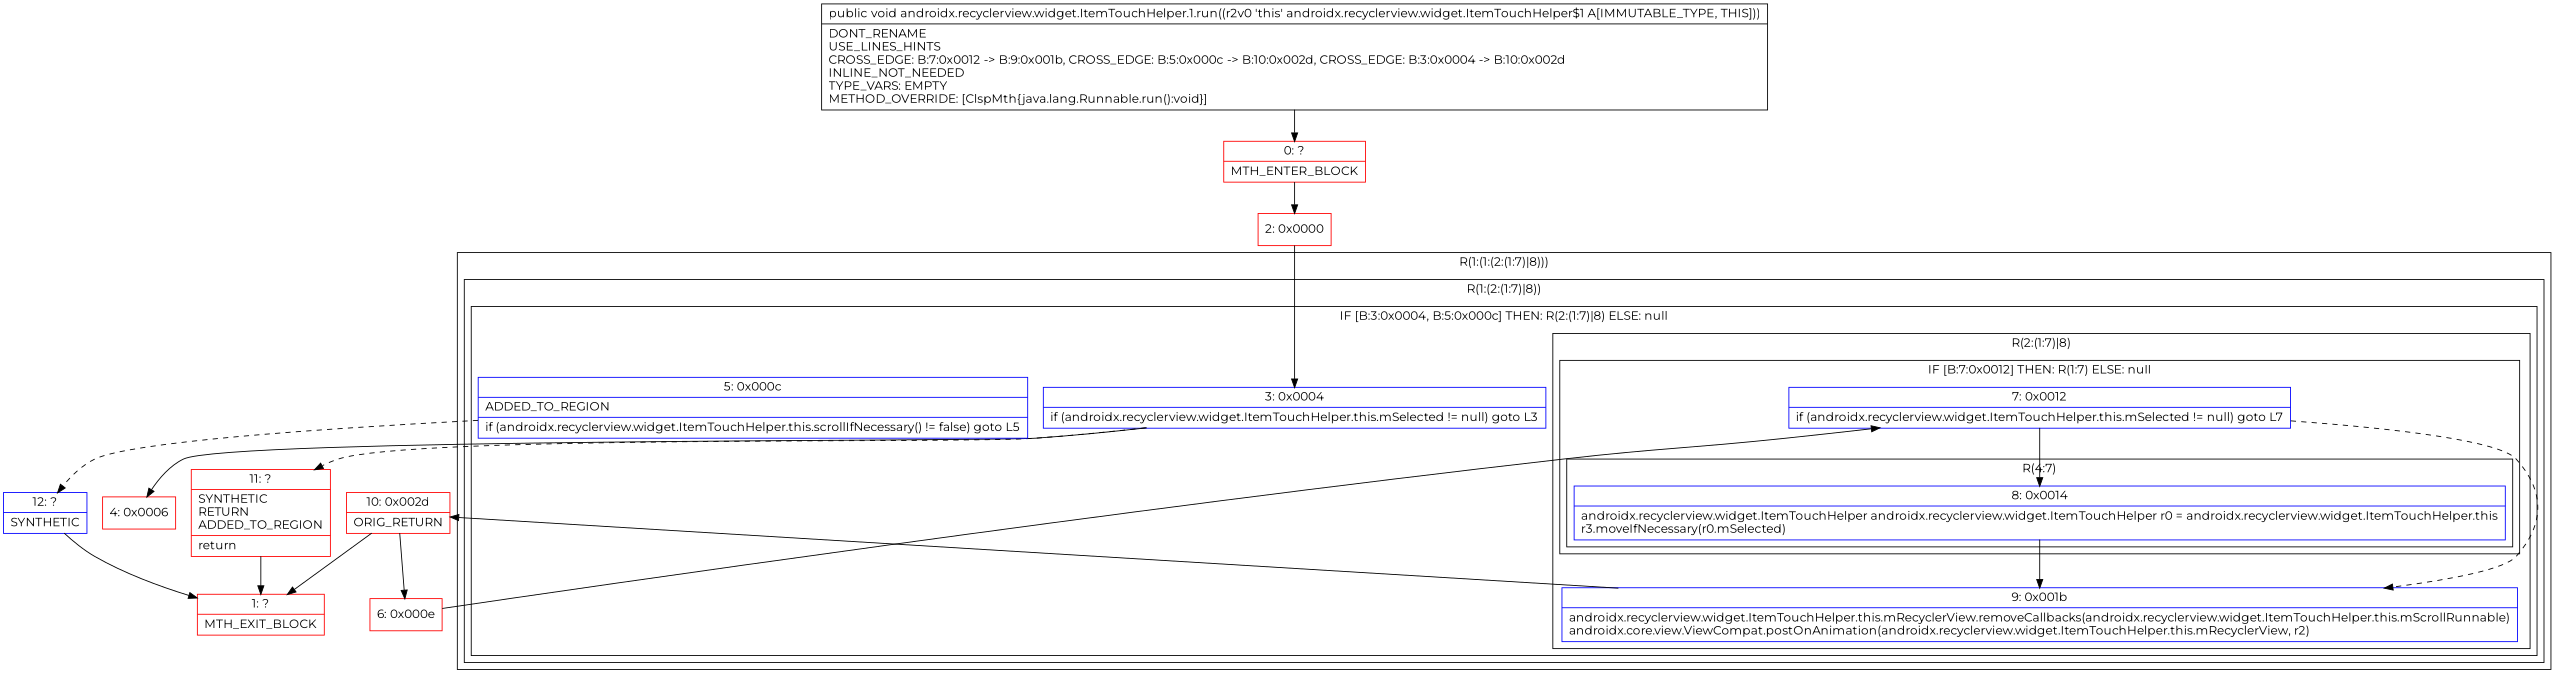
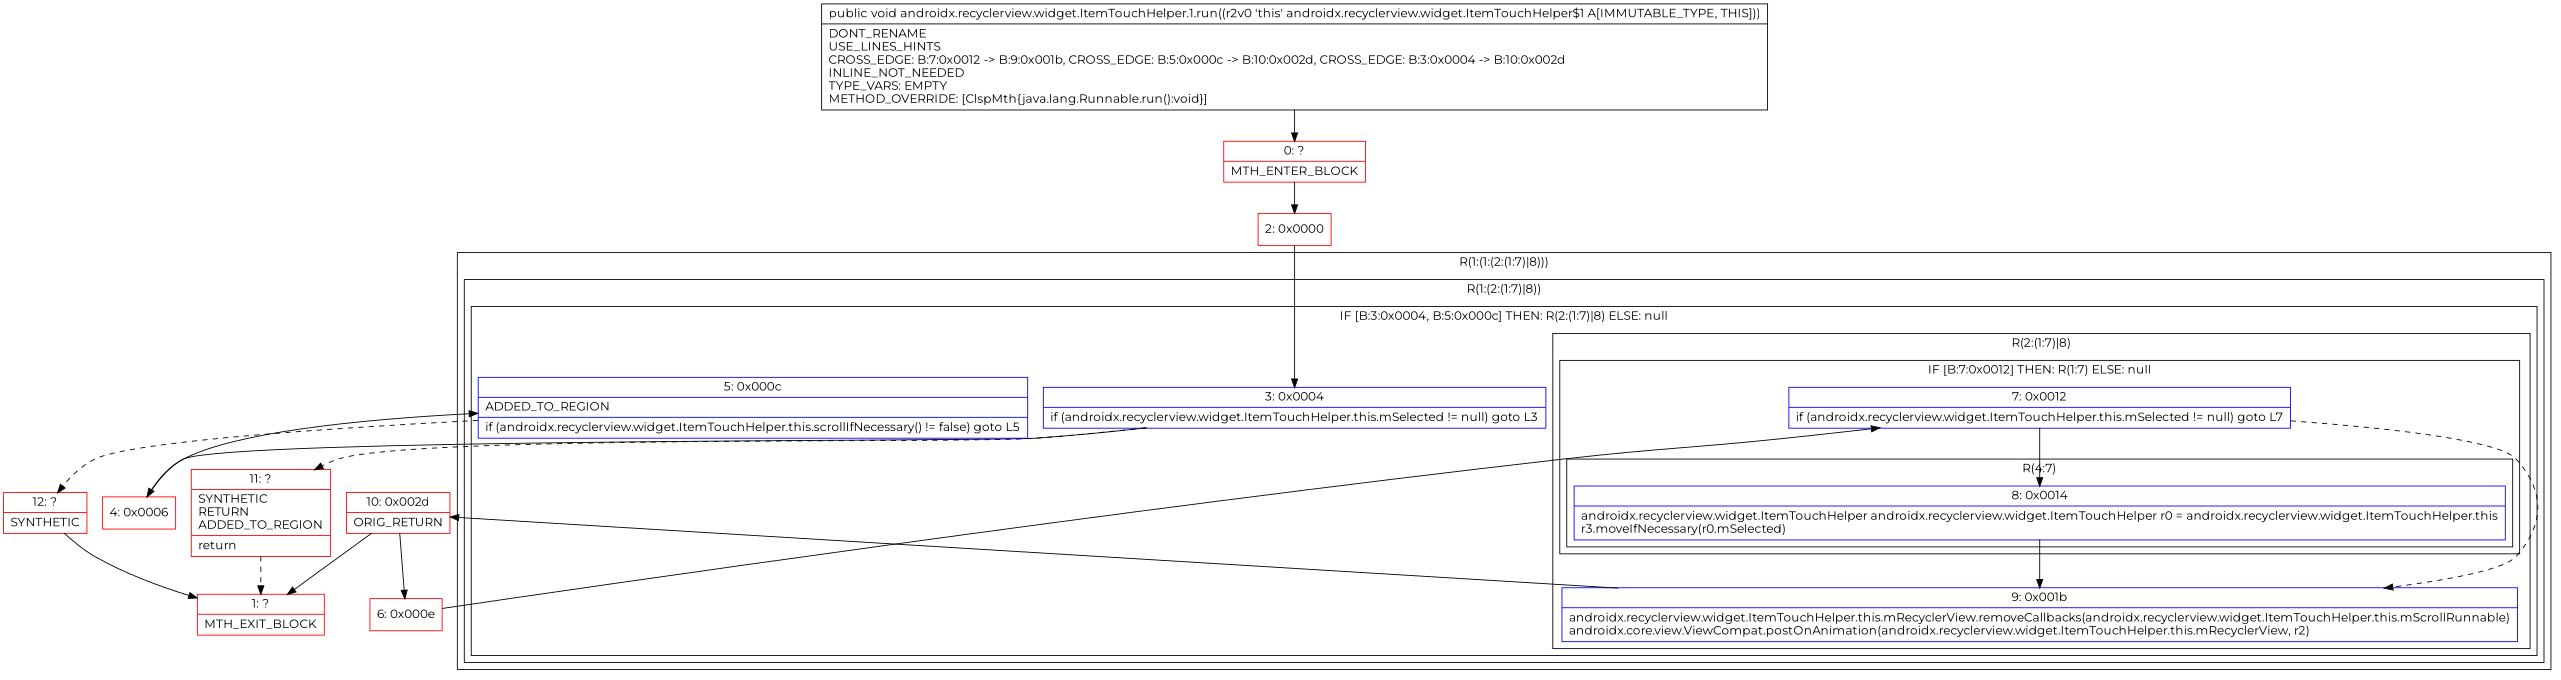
  digraph {
    fontname=Montserrat
    node [color=red fontname=Montserrat shape=record]
    edge [fontname=Montserrat]
    n1 [color=blue label="{8\:\ 0x0014|androidx.recyclerview.widget.ItemTouchHelper androidx.recyclerview.widget.ItemTouchHelper r0 = androidx.recyclerview.widget.ItemTouchHelper.this\lr3.moveIfNecessary(r0.mSelected)\l}"]
    n2 [color=blue label="{7\:\ 0x0012|if (androidx.recyclerview.widget.ItemTouchHelper.this.mSelected != null) goto L7\l}"]
    n3 [color=blue label="{9\:\ 0x001b|androidx.recyclerview.widget.ItemTouchHelper.this.mRecyclerView.removeCallbacks(androidx.recyclerview.widget.ItemTouchHelper.this.mScrollRunnable)\landroidx.core.view.ViewCompat.postOnAnimation(androidx.recyclerview.widget.ItemTouchHelper.this.mRecyclerView, r2)\l}"]
    n4 [color=blue label="{3\:\ 0x0004|if (androidx.recyclerview.widget.ItemTouchHelper.this.mSelected != null) goto L3\l}"]
    n5 [color=blue label="{5\:\ 0x000c|ADDED_TO_REGION\l|if (androidx.recyclerview.widget.ItemTouchHelper.this.scrollIfNecessary() != false) goto L5\l}"]
    n6 [label="{10\:\ 0x002d|ORIG_RETURN\l}"]
    n7 [label="{4\:\ 0x0006}"]
    n8 [label="{11\:\ ?|SYNTHETIC\lRETURN\lADDED_TO_REGION\l|return\l}"]
-   n9 [color=blue label="{12\:\ ?|SYNTHETIC\l}"]
+   n9 [label="{12\:\ ?|SYNTHETIC\l}"]
    n10 [label="{1\:\ ?|MTH_EXIT_BLOCK\l}"]
    n11 [label="{6\:\ 0x000e}"]
    n12 [label="{0\:\ ?|MTH_ENTER_BLOCK\l}"]
    n13 [label="{2\:\ 0x0000}"]
    n14 [label="{public void androidx.recyclerview.widget.ItemTouchHelper.1.run((r2v0 'this' androidx.recyclerview.widget.ItemTouchHelper$1 A[IMMUTABLE_TYPE, THIS]))  | DONT_RENAME\lUSE_LINES_HINTS\lCROSS_EDGE: B:7:0x0012 \-\> B:9:0x001b, CROSS_EDGE: B:5:0x000c \-\> B:10:0x002d, CROSS_EDGE: B:3:0x0004 \-\> B:10:0x002d\lINLINE_NOT_NEEDED\lTYPE_VARS: EMPTY\lMETHOD_OVERRIDE: [ClspMth\{java.lang.Runnable.run():void\}]\l}" color=""]
    subgraph cluster_1 {
      label="R(1:(1:(2:(1:7)|8)))"
      subgraph cluster_2 {
        label="R(1:(2:(1:7)|8))"
        subgraph cluster_3 {
          label="IF [B:3:0x0004, B:5:0x000c] THEN: R(2:(1:7)|8) ELSE: null"
          n4
          n5
          subgraph cluster_4 {
            label="R(2:(1:7)|8)"
            n3
            subgraph cluster_5 {
              label="IF [B:7:0x0012] THEN: R(1:7) ELSE: null"
              n2
              subgraph cluster_6 {
                label="R(4:7)"
                n1
              }
            }
          }
        }
      }
    }
    n1 -> n3
    n2 -> n1
    n2 -> n3 [style=dashed]
    n3 -> n6
    n4 -> n7
    n4 -> n8 [style=dashed]
    n5 -> n9 [style=dashed]
    n6 -> n10
    n6 -> n11
-   n8 -> n10
+   n7 -> n5
+   n8 -> n10 [style=dashed]
    n9 -> n10
    n11 -> n2
    n12 -> n13
    n13 -> n4
    n14 -> n12
  }
